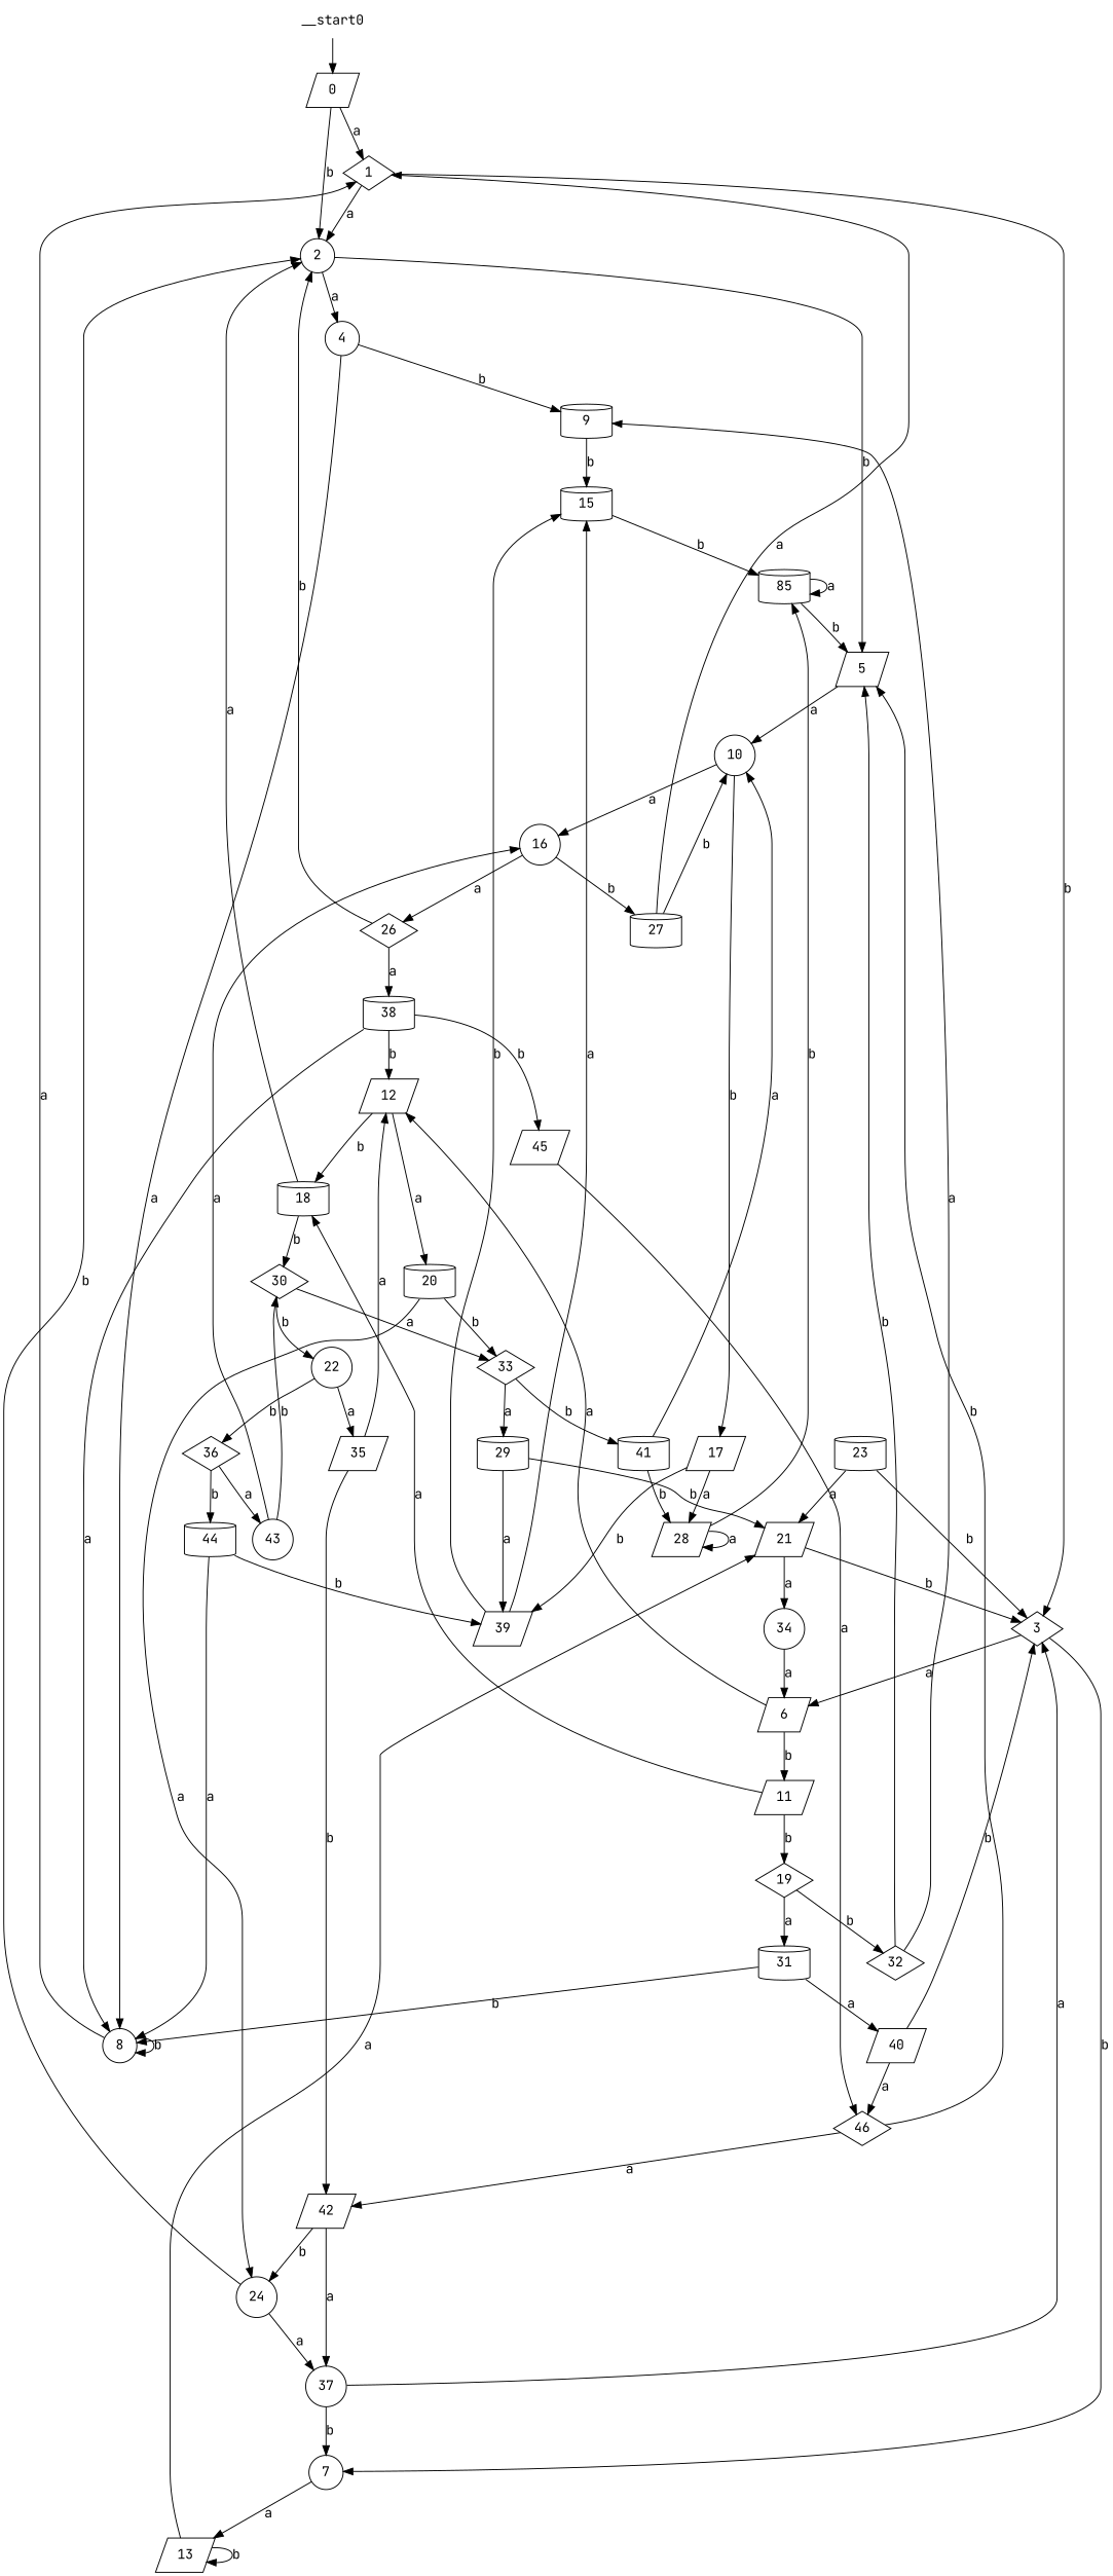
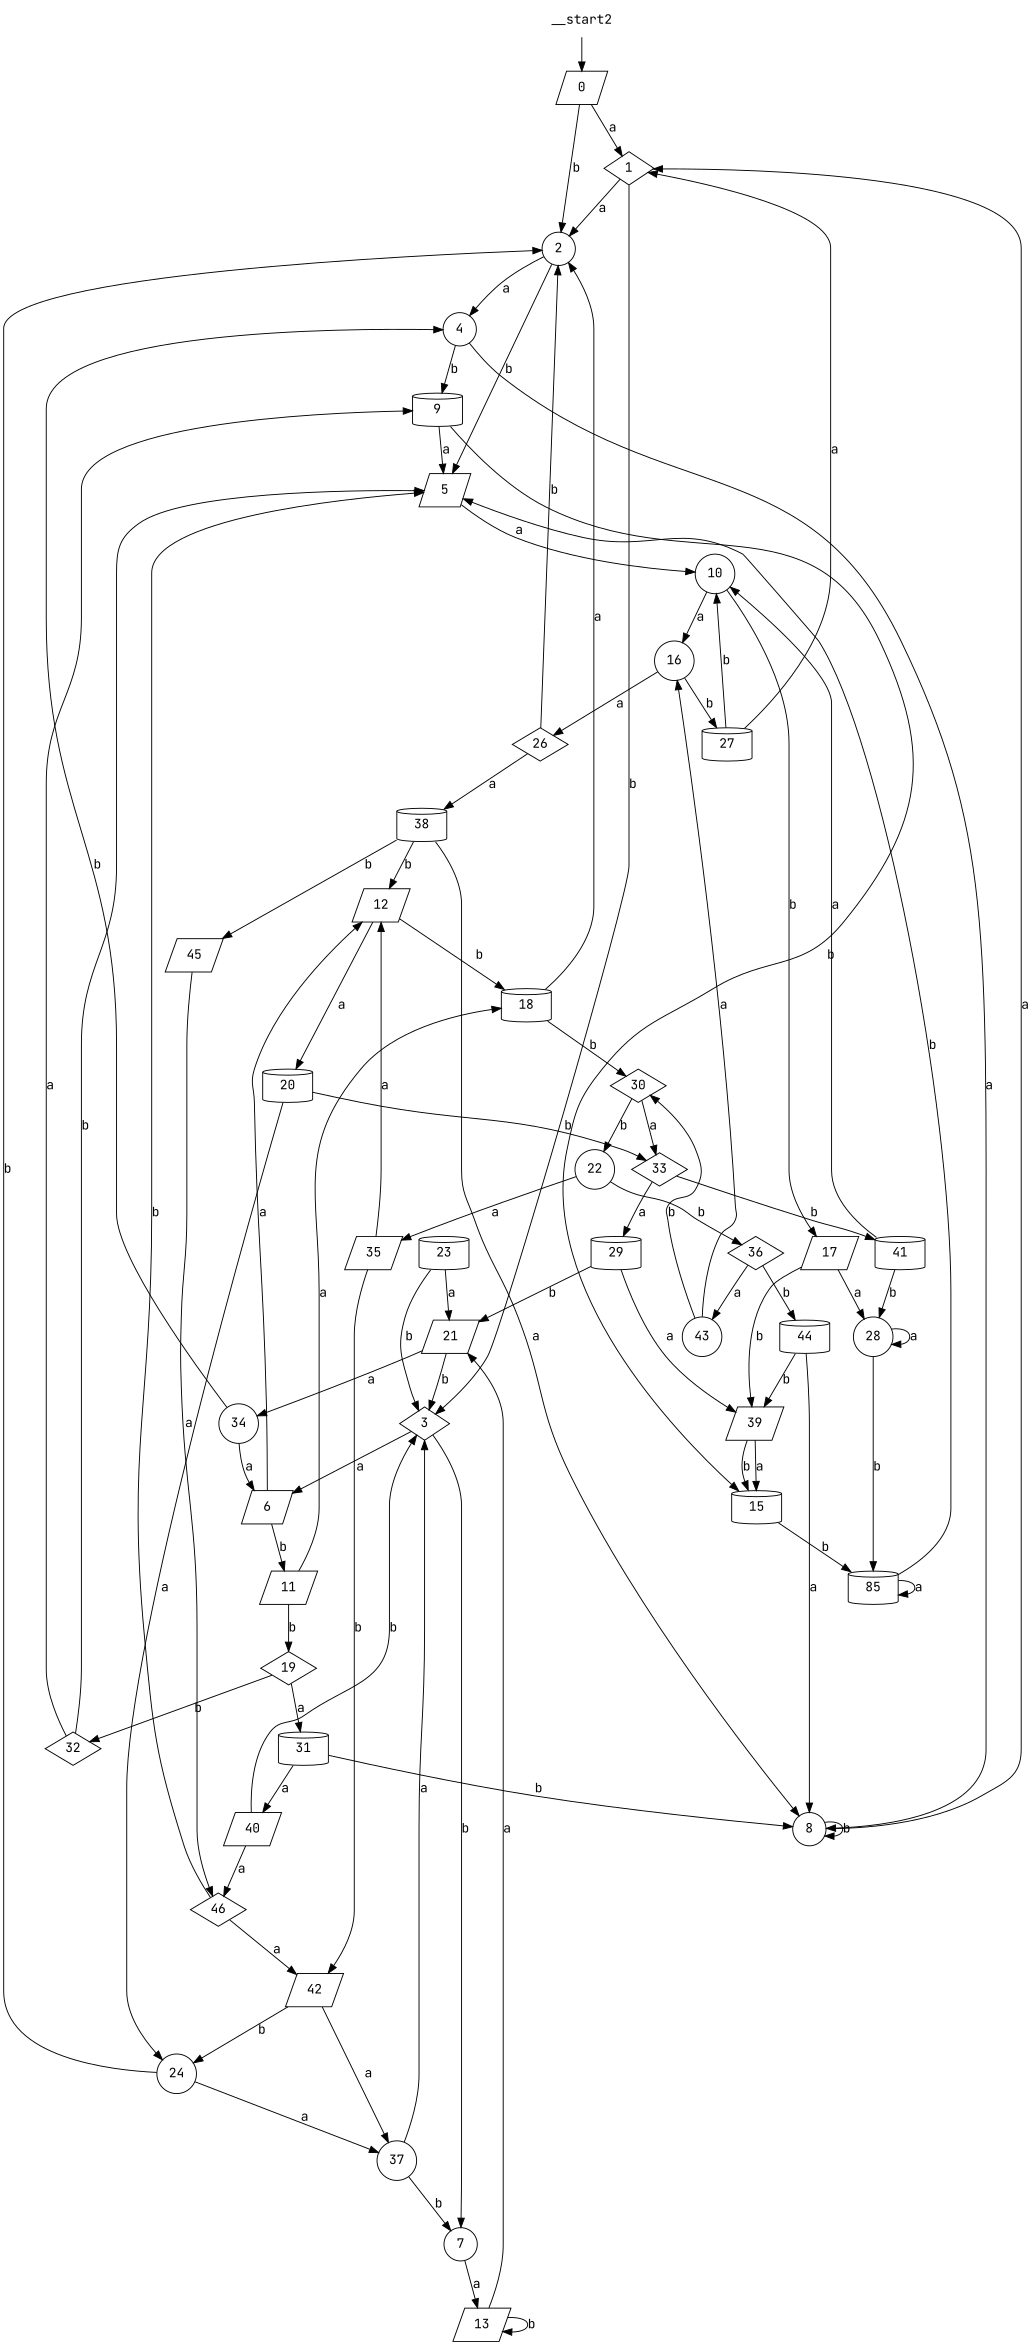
  digraph {
    fontname="JetBrains Mono"
    node [fontname="JetBrains Mono" shape=parallelogram]
    edge [fontname="JetBrains Mono"]
-   __start0 [shape=none]
+   __start0 [shape=none label=__start2]
    0
    1 [shape=diamond]
    2 [shape=circle]
    3 [shape=diamond]
    4 [shape=circle]
    5
    6
    7 [shape=circle]
    8 [shape=circle]
    9 [shape=cylinder]
    10 [shape=circle]
    11
    12
    13
    15 [shape=cylinder]
    16 [shape=circle]
    17
    18 [shape=cylinder]
    19 [shape=diamond]
    20 [shape=cylinder]
    21
    n23 [label=85 shape=cylinder]
    26 [shape=diamond]
    27 [shape=cylinder]
-   28
+   28 [shape=circle]
    39
    30 [shape=diamond]
    31 [shape=cylinder]
    32 [shape=diamond]
    24 [shape=circle]
    33 [shape=diamond]
    34 [shape=circle]
    22 [shape=circle]
    35
    36 [shape=diamond]
    23 [shape=cylinder]
    37 [shape=circle]
    38 [shape=cylinder]
    29 [shape=cylinder]
    40
    41 [shape=cylinder]
    42
    43 [shape=circle]
    44 [shape=cylinder]
    45
    46 [shape=diamond]
    __start0 -> 0
    0 -> 1 [label=a]
    0 -> 2 [label=b]
    1 -> 2 [label=a]
    1 -> 3 [label=b]
    2 -> 4 [label=a]
    2 -> 5 [label=b]
    3 -> 6 [label=a]
    3 -> 7 [label=b]
    4 -> 8 [label=a]
    4 -> 9 [label=b]
    5 -> 10 [label=a]
    6 -> 11 [label=b]
    6 -> 12 [label=a]
    7 -> 13 [label=a]
    8 -> 1 [label=a]
    8 -> 8 [label=b]
+   9 -> 5 [label=a]
    9 -> 15 [label=b]
    10 -> 16 [label=a]
    10 -> 17 [label=b]
    11 -> 18 [label=a]
    11 -> 19 [label=b]
    12 -> 18 [label=b]
    12 -> 20 [label=a]
    13 -> 13 [label=b]
    13 -> 21 [label=a]
    15 -> n23 [label=b]
    16 -> 26 [label=a]
    16 -> 27 [label=b]
    17 -> 28 [label=a]
    17 -> 39 [label=b]
    18 -> 2 [label=a]
    18 -> 30 [label=b]
    19 -> 31 [label=a]
    19 -> 32 [label=b]
    20 -> 24 [label=a]
    20 -> 33 [label=b]
    21 -> 3 [label=b]
    21 -> 34 [label=a]
    n23 -> 5 [label=b]
    n23 -> n23 [label=a]
    26 -> 2 [label=b]
    26 -> 38 [label=a]
    27 -> 1 [label=a]
    27 -> 10 [label=b]
    28 -> n23 [label=b]
    28 -> 28 [label=a]
    39 -> 15 [label=a]
    39 -> 15 [label=b]
    30 -> 33 [label=a]
    30 -> 22 [label=b]
    31 -> 8 [label=b]
    31 -> 40 [label=a]
    32 -> 5 [label=b]
    32 -> 9 [label=a]
    24 -> 2 [label=b]
    24 -> 37 [label=a]
    33 -> 29 [label=a]
    33 -> 41 [label=b]
+   34 -> 4 [label=b]
    34 -> 6 [label=a]
    22 -> 35 [label=a]
    22 -> 36 [label=b]
    35 -> 12 [label=a]
    35 -> 42 [label=b]
    36 -> 43 [label=a]
    36 -> 44 [label=b]
    23 -> 3 [label=b]
    23 -> 21 [label=a]
    37 -> 3 [label=a]
    37 -> 7 [label=b]
    38 -> 8 [label=a]
    38 -> 12 [label=b]
    38 -> 45 [label=b]
    29 -> 21 [label=b]
    29 -> 39 [label=a]
    40 -> 3 [label=b]
    40 -> 46 [label=a]
    41 -> 10 [label=a]
    41 -> 28 [label=b]
    42 -> 24 [label=b]
    42 -> 37 [label=a]
    43 -> 16 [label=a]
    43 -> 30 [label=b]
    44 -> 8 [label=a]
    44 -> 39 [label=b]
    45 -> 46 [label=a]
    46 -> 5 [label=b]
    46 -> 42 [label=a]
  }
